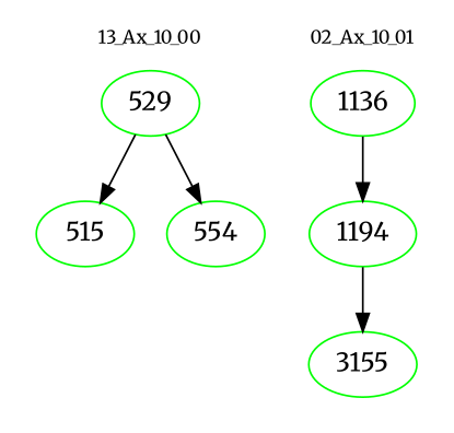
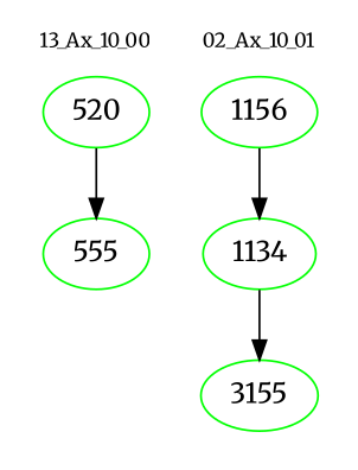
  digraph {
    fontname=Merriweather
    node [color=green fontname=Merriweather]
    edge [color=black fontname=Merriweather]
-   n1 [label=515]
-   n2 [label=529]
-   n3 [label=554]
-   n4 [label=1136]
-   n5 [label=1194]
+   n1 [label=555]
+   n2 [label=520]
+   n4 [label=1156]
+   n5 [label=1134]
    n6 [label=3155]
    subgraph cluster_1 {
      color=white
      fontsize=10
      label="13_Ax_10_00"
      n1
      n2
-     n3
    }
    subgraph cluster_2 {
      color=white
      fontsize=10
      label="02_Ax_10_01"
      n4
      n5
      n6
    }
    n2 -> n1
-   n2 -> n3
    n4 -> n5
    n5 -> n6
  }
